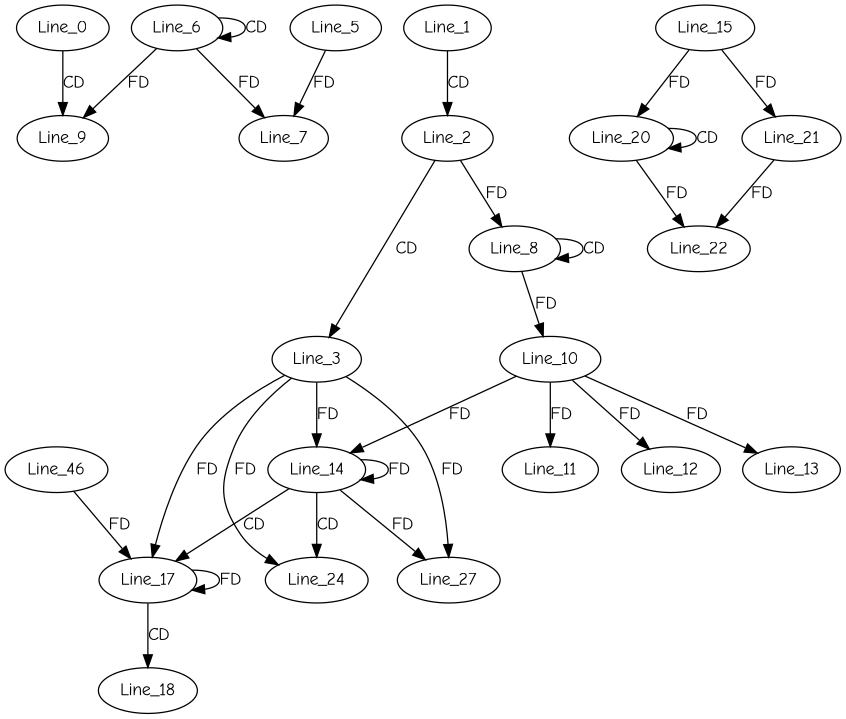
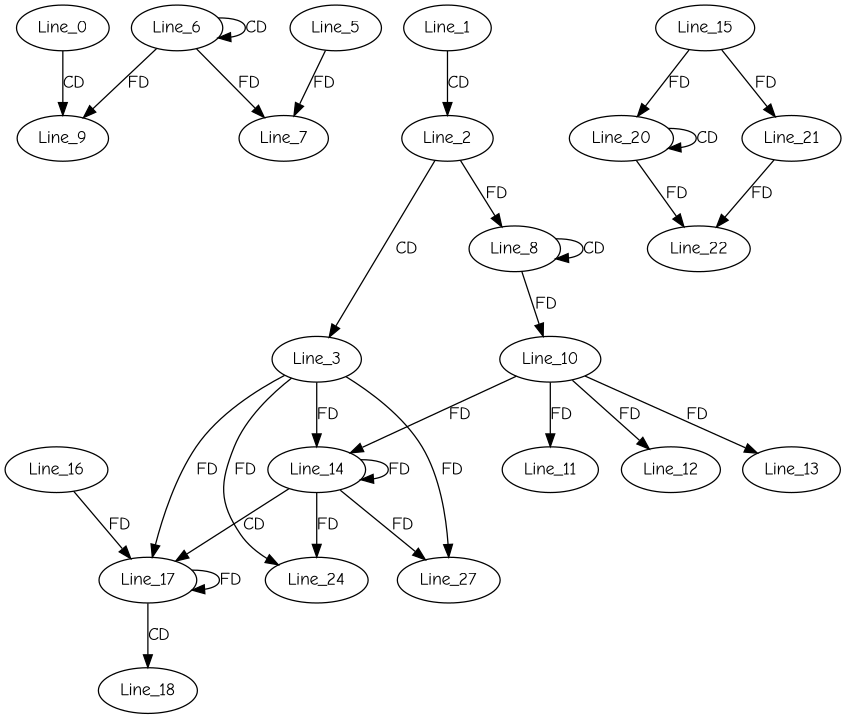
  digraph {
    fontname="Comic Neue"
    node [fontname="Comic Neue"]
    edge [fontname="Comic Neue"]
    Line_0
    Line_9
    Line_1
    Line_2
    Line_3
    Line_8
    Line_14
    Line_17
    Line_27
    n10 [label=Line_24]
    Line_10
    Line_18
    Line_6
    Line_7
    Line_5
    Line_11
    Line_12
    Line_13
-   Line_16 [label=Line_46]
+   Line_16
    Line_15
    Line_20
    Line_21
    Line_22
    Line_0 -> Line_9 [label=CD]
    Line_1 -> Line_2 [label=CD]
    Line_2 -> Line_3 [label=CD]
    Line_2 -> Line_8 [label=FD]
    Line_3 -> Line_14 [label=FD]
    Line_3 -> Line_17 [label=FD]
    Line_3 -> Line_27 [label=FD]
    Line_3 -> n10 [label=FD]
    Line_8 -> Line_8 [label=CD]
    Line_8 -> Line_10 [label=FD]
    Line_14 -> Line_14 [label=FD]
    Line_14 -> Line_17 [label=CD]
    Line_14 -> Line_27 [label=FD]
-   Line_14 -> n10 [label=CD]
+   Line_14 -> n10 [label=FD]
    Line_17 -> Line_17 [label=FD]
    Line_17 -> Line_18 [label=CD]
    Line_10 -> Line_14 [label=FD]
    Line_10 -> Line_11 [label=FD]
    Line_10 -> Line_12 [label=FD]
    Line_10 -> Line_13 [label=FD]
    Line_6 -> Line_9 [label=FD]
    Line_6 -> Line_6 [label=CD]
    Line_6 -> Line_7 [label=FD]
    Line_5 -> Line_7 [label=FD]
    Line_16 -> Line_17 [label=FD]
    Line_15 -> Line_20 [label=FD]
    Line_15 -> Line_21 [label=FD]
    Line_20 -> Line_20 [label=CD]
    Line_20 -> Line_22 [label=FD]
    Line_21 -> Line_22 [label=FD]
  }
